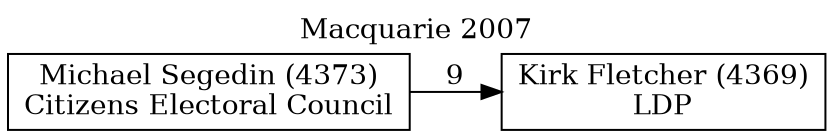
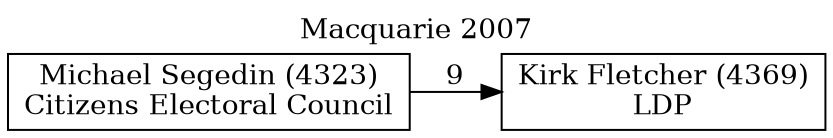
  digraph {
    label="Macquarie 2007"
    labelloc=t
    mclimit=10
    rankdir=LR
    node [shape=box]
    n1 [label="Kirk Fletcher (4369)\nLDP"]
-   n2 [label="Michael Segedin (4373)\nCitizens Electoral Council"]
+   n2 [label="Michael Segedin (4323)\nCitizens Electoral Council"]
    n2 -> n1 [label=9]
  }
